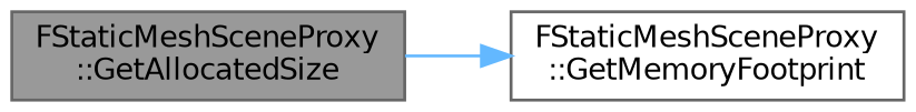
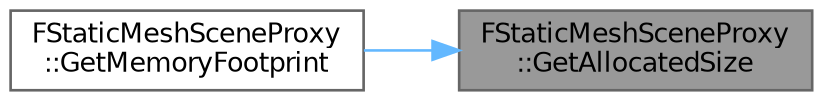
  digraph {
    rankdir=RL
    node [fontname=Helvetica fontsize=10 shape=box style=filled]
    n1 [color=gray40 fillcolor=grey60 fontcolor=black height=0.2 label="FStaticMeshSceneProxy\l::GetAllocatedSize" width=0.4]
    n2 [color=grey40 fillcolor=white height=0.2 label="FStaticMeshSceneProxy\l::GetMemoryFootprint" width=0.4]
-   n2 -> n1 [color=steelblue1 dir=back fontname=Helvetica fontsize=10 labelfontname=Helvetica labelfontsize=10 style=solid]
+   n1 -> n2 [color=steelblue1 dir=back fontname=Helvetica fontsize=10 labelfontname=Helvetica labelfontsize=10 style=solid]
  }
